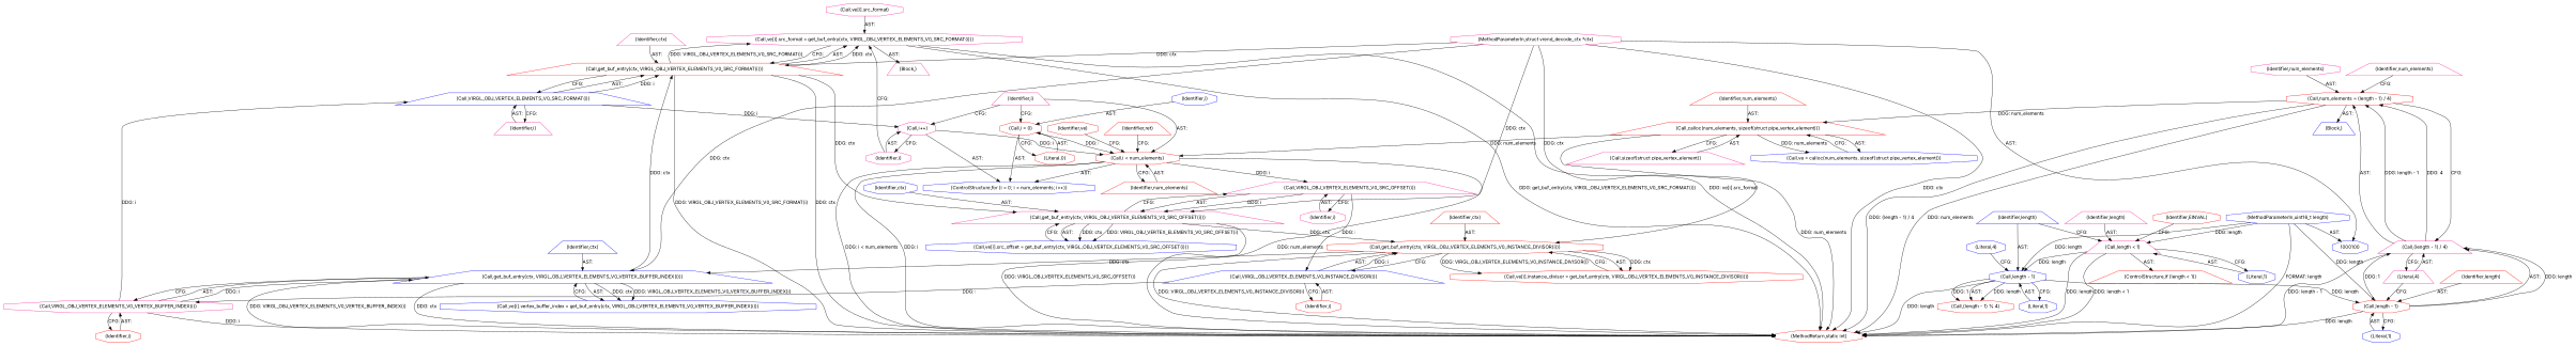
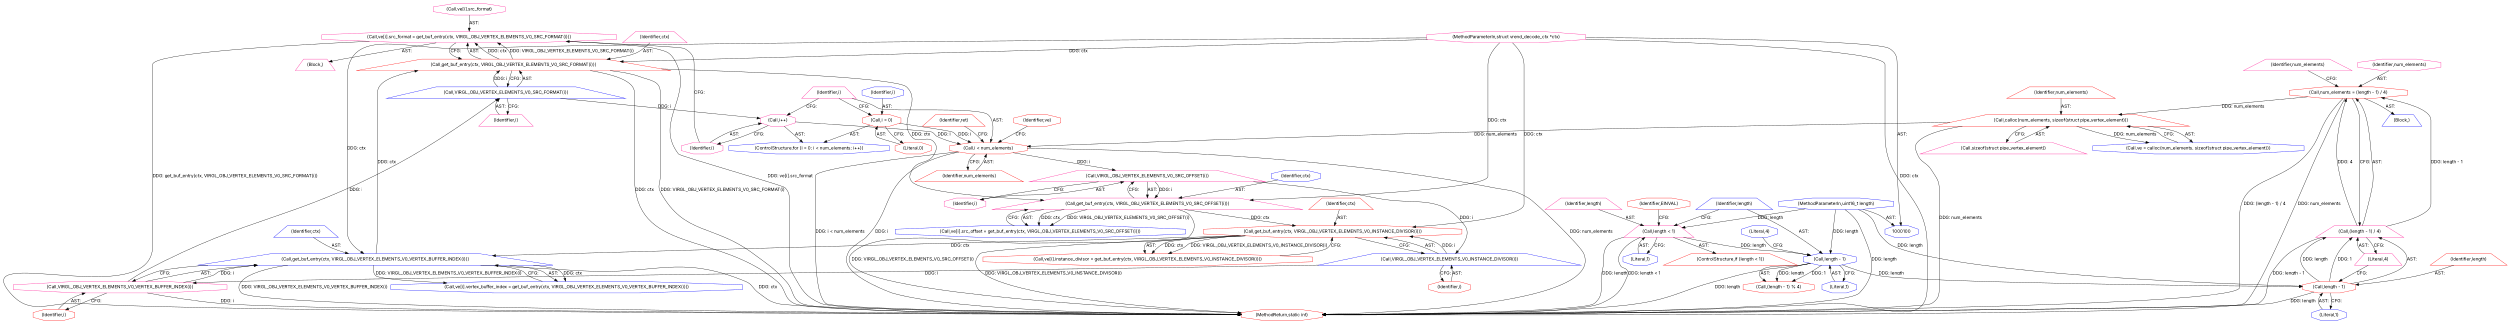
  digraph {
    fontname=Inter
    node [color=red fontname=Inter shape=octagon]
    edge [fontname=Inter]
    n1 [color=deeppink label="(Call,ve[i].src_format = get_buf_entry(ctx, VIRGL_OBJ_VERTEX_ELEMENTS_V0_SRC_FORMAT(i)))"]
    n2 [label="(Call,get_buf_entry(ctx, VIRGL_OBJ_VERTEX_ELEMENTS_V0_SRC_FORMAT(i)))" shape=trapezium]
    n3 [label="(MethodReturn,static int)"]
    n4 [color=deeppink label="(Block,)" shape=trapezium]
    n5 [color=deeppink label="(Call,get_buf_entry(ctx, VIRGL_OBJ_VERTEX_ELEMENTS_V0_SRC_OFFSET(i)))" shape=trapezium]
    n6 [color=blue label="(Call,VIRGL_OBJ_VERTEX_ELEMENTS_V0_SRC_FORMAT(i))" shape=trapezium]
    n7 [label="(Call,get_buf_entry(ctx, VIRGL_OBJ_VERTEX_ELEMENTS_V0_INSTANCE_DIVISOR(i)))"]
    n8 [color=deeppink label="(Call,VIRGL_OBJ_VERTEX_ELEMENTS_V0_SRC_OFFSET(i))" shape=trapezium]
    n9 [color=blue label="(Call,ve[i].src_offset = get_buf_entry(ctx, VIRGL_OBJ_VERTEX_ELEMENTS_V0_SRC_OFFSET(i)))"]
    n10 [color=deeppink label="(Call,i++)"]
    n11 [color=deeppink label="(Identifier,i)" shape=trapezium]
    n12 [color=blue label="(Call,get_buf_entry(ctx, VIRGL_OBJ_VERTEX_ELEMENTS_V0_VERTEX_BUFFER_INDEX(i)))" shape=trapezium]
    n13 [color=deeppink label="(Call,VIRGL_OBJ_VERTEX_ELEMENTS_V0_VERTEX_BUFFER_INDEX(i))"]
    n14 [color=blue label="(Call,ve[i].vertex_buffer_index = get_buf_entry(ctx, VIRGL_OBJ_VERTEX_ELEMENTS_V0_VERTEX_BUFFER_INDEX(i)))"]
    n15 [label="(Identifier,i)"]
    n16 [color=blue label="(Call,VIRGL_OBJ_VERTEX_ELEMENTS_V0_INSTANCE_DIVISOR(i))" shape=trapezium]
    n17 [label="(Call,ve[i].instance_divisor = get_buf_entry(ctx, VIRGL_OBJ_VERTEX_ELEMENTS_V0_INSTANCE_DIVISOR(i)))"]
    n18 [label="(Identifier,i)"]
    n19 [color=deeppink label="(Identifier,i)"]
    n20 [color=deeppink label="(MethodParameterIn,struct vrend_decode_ctx *ctx)"]
    1000100 [color=blue]
    n22 [label="(Call,i < num_elements)"]
    n23 [color=blue label="(ControlStructure,for (i = 0; i < num_elements; i++))"]
    n24 [label="(Identifier,num_elements)" shape=trapezium]
    n25 [color=deeppink label="(Identifier,i)"]
    n26 [label="(Call,i = 0)"]
    n27 [label="(Literal,0)"]
    n28 [label="(Call,calloc(num_elements, sizeof(struct pipe_vertex_element)))" shape=trapezium]
    n29 [color=deeppink label="(Call,sizeof(struct pipe_vertex_element))" shape=trapezium]
    n30 [color=blue label="(Call,ve = calloc(num_elements, sizeof(struct pipe_vertex_element)))"]
    n31 [label="(Call,num_elements = (length - 1) / 4)"]
    n32 [color=deeppink label="(Call,(length - 1) / 4)" shape=trapezium]
    n33 [color=blue label="(Block,)" shape=trapezium]
    n34 [color=deeppink label="(Literal,4)" shape=trapezium]
    n35 [label="(Call,length - 1)"]
    n36 [color=blue label="(Literal,1)"]
    n37 [color=blue label="(Call,length - 1)"]
    n38 [color=blue label="(Literal,1)"]
    n39 [label="(Call,(length - 1) % 4)"]
    n40 [color=deeppink label="(Call,length < 1)" shape=trapezium]
    n41 [color=blue label="(Literal,1)"]
    n42 [label="(ControlStructure,if (length < 1))" shape=trapezium]
    n43 [color=blue label="(MethodParameterIn,uint16_t length)"]
    n44 [color=deeppink label="(Call,ve[i].src_format)"]
    n45 [label="(Identifier,ctx)" shape=trapezium]
    n46 [color=blue label="(Literal,4)"]
    n47 [color=blue label="(Identifier,i)"]
    n48 [label="(Identifier,length)" shape=trapezium]
    n49 [color=deeppink label="(Identifier,num_elements)" shape=trapezium]
    n50 [label="(Identifier,ret)" shape=trapezium]
    n51 [color=blue label="(Identifier,length)" shape=trapezium]
    n52 [color=deeppink label="(Identifier,i)" shape=trapezium]
    n53 [color=deeppink label="(Identifier,length)" shape=trapezium]
    n54 [color=blue label="(Identifier,ctx)"]
    n55 [label="(Identifier,num_elements)" shape=trapezium]
    n56 [label="(Identifier,EINVAL)"]
    n57 [color=deeppink label="(Identifier,num_elements)"]
    n58 [color=deeppink label="(Identifier,ctx)" shape=trapezium]
    n59 [label="(Identifier,ve)"]
    n60 [color=blue label="(Identifier,ctx)" shape=trapezium]
    n1 -> n2 [label="CFG: "]
    n1 -> n3 [label="DDG: get_buf_entry(ctx, VIRGL_OBJ_VERTEX_ELEMENTS_V0_SRC_FORMAT(i))"]
    n1 -> n3 [label="DDG: ve[i].src_format"]
    n1 -> n4 [label="AST: "]
    n2 -> n1 [label="AST: "]
    n2 -> n1 [label="DDG: ctx"]
    n2 -> n1 [label="DDG: VIRGL_OBJ_VERTEX_ELEMENTS_V0_SRC_FORMAT(i)"]
    n2 -> n3 [label="DDG: VIRGL_OBJ_VERTEX_ELEMENTS_V0_SRC_FORMAT(i)"]
    n2 -> n3 [label="DDG: ctx"]
    n2 -> n5 [label="DDG: ctx"]
    n2 -> n6 [label="CFG: "]
    n5 -> n3 [label="DDG: VIRGL_OBJ_VERTEX_ELEMENTS_V0_SRC_OFFSET(i)"]
    n5 -> n7 [label="DDG: ctx"]
    n5 -> n8 [label="CFG: "]
    n5 -> n9 [label="AST: "]
    n5 -> n9 [label="DDG: ctx"]
    n5 -> n9 [label="DDG: VIRGL_OBJ_VERTEX_ELEMENTS_V0_SRC_OFFSET(i)"]
    n6 -> n2 [label="AST: "]
    n6 -> n2 [label="DDG: i"]
    n6 -> n10 [label="DDG: i"]
    n6 -> n11 [label="CFG: "]
    n7 -> n3 [label="DDG: VIRGL_OBJ_VERTEX_ELEMENTS_V0_INSTANCE_DIVISOR(i)"]
    n7 -> n12 [label="DDG: ctx"]
    n7 -> n16 [label="CFG: "]
    n7 -> n17 [label="AST: "]
    n7 -> n17 [label="DDG: ctx"]
    n7 -> n17 [label="DDG: VIRGL_OBJ_VERTEX_ELEMENTS_V0_INSTANCE_DIVISOR(i)"]
    n8 -> n5 [label="AST: "]
    n8 -> n5 [label="DDG: i"]
    n8 -> n16 [label="DDG: i"]
    n8 -> n19 [label="CFG: "]
    n9 -> n5 [label="CFG: "]
    n10 -> n22 [label="DDG: i"]
    n10 -> n23 [label="AST: "]
    n10 -> n25 [label="CFG: "]
    n11 -> n6 [label="AST: "]
    n12 -> n2 [label="DDG: ctx"]
    n12 -> n3 [label="DDG: VIRGL_OBJ_VERTEX_ELEMENTS_V0_VERTEX_BUFFER_INDEX(i)"]
    n12 -> n3 [label="DDG: ctx"]
    n12 -> n13 [label="CFG: "]
    n12 -> n14 [label="AST: "]
    n12 -> n14 [label="DDG: ctx"]
    n12 -> n14 [label="DDG: VIRGL_OBJ_VERTEX_ELEMENTS_V0_VERTEX_BUFFER_INDEX(i)"]
    n13 -> n3 [label="DDG: i"]
    n13 -> n6 [label="DDG: i"]
    n13 -> n12 [label="AST: "]
    n13 -> n12 [label="DDG: i"]
    n13 -> n15 [label="CFG: "]
    n14 -> n12 [label="CFG: "]
    n15 -> n13 [label="AST: "]
    n16 -> n7 [label="AST: "]
    n16 -> n7 [label="DDG: i"]
    n16 -> n13 [label="DDG: i"]
    n16 -> n18 [label="CFG: "]
    n17 -> n7 [label="CFG: "]
    n18 -> n16 [label="AST: "]
    n19 -> n8 [label="AST: "]
    n20 -> n2 [label="DDG: ctx"]
    n20 -> n3 [label="DDG: ctx"]
    n20 -> n5 [label="DDG: ctx"]
    n20 -> n7 [label="DDG: ctx"]
    n20 -> n12 [label="DDG: ctx"]
    n20 -> 1000100 [label="AST: "]
    n22 -> n3 [label="DDG: i < num_elements"]
    n22 -> n3 [label="DDG: i"]
    n22 -> n3 [label="DDG: num_elements"]
    n22 -> n8 [label="DDG: i"]
-   n22 -> n23 [label="AST: "]
    n22 -> n24 [label="CFG: "]
    n24 -> n22 [label="AST: "]
    n25 -> n1 [label="CFG: "]
    n25 -> n10 [label="AST: "]
    n26 -> n22 [label="DDG: i"]
    n26 -> n23 [label="AST: "]
    n26 -> n27 [label="CFG: "]
    n27 -> n26 [label="AST: "]
    n28 -> n3 [label="DDG: num_elements"]
    n28 -> n22 [label="DDG: num_elements"]
    n28 -> n29 [label="CFG: "]
    n28 -> n30 [label="AST: "]
    n28 -> n30 [label="DDG: num_elements"]
    n29 -> n28 [label="AST: "]
    n30 -> n28 [label="CFG: "]
    n31 -> n3 [label="DDG: num_elements"]
    n31 -> n3 [label="DDG: (length - 1) / 4"]
    n31 -> n28 [label="DDG: num_elements"]
    n31 -> n32 [label="CFG: "]
    n31 -> n33 [label="AST: "]
    n32 -> n3 [label="DDG: length - 1"]
    n32 -> n31 [label="AST: "]
    n32 -> n31 [label="DDG: length - 1"]
    n32 -> n31 [label="DDG: 4"]
    n32 -> n34 [label="CFG: "]
    n34 -> n32 [label="AST: "]
    n34 -> n35 [label="CFG: "]
    n35 -> n3 [label="DDG: length"]
    n35 -> n32 [label="AST: "]
    n35 -> n32 [label="DDG: length"]
    n35 -> n32 [label="DDG: 1"]
    n35 -> n36 [label="CFG: "]
    n36 -> n35 [label="AST: "]
    n37 -> n3 [label="DDG: length"]
    n37 -> n35 [label="DDG: length"]
    n37 -> n38 [label="CFG: "]
    n37 -> n39 [label="AST: "]
    n37 -> n39 [label="DDG: length"]
    n37 -> n39 [label="DDG: 1"]
    n38 -> n37 [label="AST: "]
    n40 -> n3 [label="DDG: length"]
    n40 -> n3 [label="DDG: length < 1"]
    n40 -> n37 [label="DDG: length"]
    n40 -> n41 [label="CFG: "]
    n40 -> n42 [label="AST: "]
    n41 -> n40 [label="AST: "]
-   n43 -> n3 [label="FORMAT: length"]
+   n43 -> n3 [label="DDG: length"]
    n43 -> 1000100 [label="AST: "]
    n43 -> n35 [label="DDG: length"]
    n43 -> n37 [label="DDG: length"]
    n43 -> n40 [label="DDG: length"]
    n44 -> n1 [label="AST: "]
    n45 -> n7 [label="AST: "]
    n46 -> n37 [label="CFG: "]
    n47 -> n26 [label="AST: "]
    n48 -> n35 [label="AST: "]
    n49 -> n31 [label="CFG: "]
    n50 -> n22 [label="CFG: "]
    n51 -> n37 [label="AST: "]
    n51 -> n40 [label="CFG: "]
    n52 -> n10 [label="CFG: "]
    n52 -> n22 [label="AST: "]
    n52 -> n26 [label="CFG: "]
    n53 -> n40 [label="AST: "]
    n54 -> n5 [label="AST: "]
    n55 -> n28 [label="AST: "]
    n56 -> n40 [label="CFG: "]
    n57 -> n31 [label="AST: "]
    n58 -> n2 [label="AST: "]
    n59 -> n22 [label="CFG: "]
    n60 -> n12 [label="AST: "]
  }
